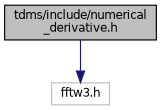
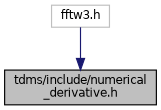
  digraph {
    node [fontname=Helvetica fontsize=10 shape=record style=filled]
    n1 [color=black fillcolor=grey75 fontcolor=black height=0.2 label="tdms/include/numerical\l_derivative.h" width=0.4]
    n2 [color=grey75 fillcolor=white height=0.2 label="fftw3.h" width=0.4]
-   n1 -> n2 [color=midnightblue fontname=Helvetica fontsize=10 labelfontname=Helvetica labelfontsize=10 style=solid]
+   n2 -> n1 [color=midnightblue fontname=Helvetica fontsize=10 labelfontname=Helvetica labelfontsize=10 style=solid]
  }
